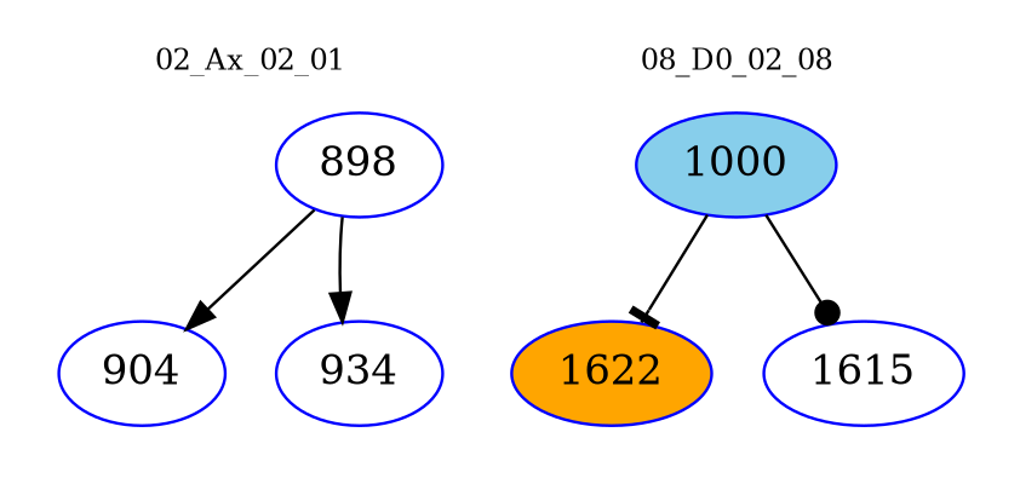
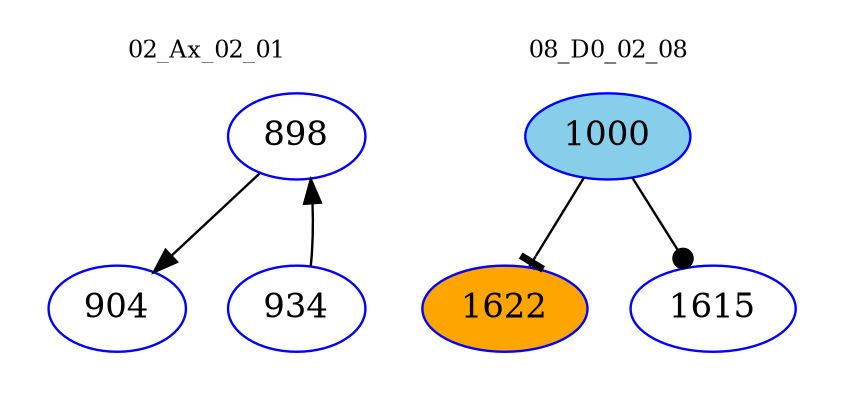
  digraph {
    node [color=blue fillcolor=white style=filled]
    edge [arrowhead=normal color=black]
    n1 [label=898]
    n2 [label=904]
    n3 [label=934]
    n4 [fillcolor=skyblue label=1000]
    n5 [fillcolor=orange label=1622]
    n6 [label=1615]
    subgraph cluster_1 {
      color=white
      fontsize=10
      label="02_Ax_02_01"
      n1
      n2
      n3
    }
    subgraph cluster_2 {
      color=white
      fontsize=10
      label="08_D0_02_08"
      n4
      n5
      n6
    }
    n1 -> n2
-   n1 -> n3
+   n3 -> n1
    n4 -> n5 [arrowhead=tee]
    n4 -> n6 [arrowhead=dot]
  }
